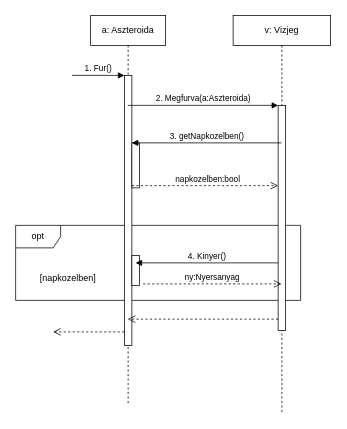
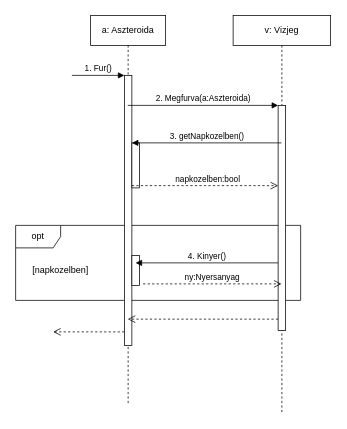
  <mxCell id="0" />
  <mxCell id="1" parent="0" />
  <mxCell id="2" value="opt" style="shape=umlFrame;whiteSpace=wrap;html=1;" parent="1" vertex="1"><mxGeometry x="20" y="300" width="380" height="100" as="geometry" /></mxCell>
  <mxCell id="3" value="a: Aszteroida" style="shape=umlLifeline;perimeter=lifelinePerimeter;whiteSpace=wrap;html=1;container=1;collapsible=0;recursiveResize=0;outlineConnect=0;" parent="1" vertex="1"><mxGeometry x="120" y="20" width="100" height="520" as="geometry" /></mxCell>
  <mxCell id="4" value="" style="html=1;points=[];perimeter=orthogonalPerimeter;" parent="3" vertex="1"><mxGeometry x="45" y="80" width="10" height="360" as="geometry" /></mxCell>
  <mxCell id="5" value="1. Fur()" style="html=1;verticalAlign=bottom;endArrow=block;entryX=0;entryY=0;" parent="3" target="4" edge="1"><mxGeometry relative="1" as="geometry"><mxPoint x="-25" y="80" as="sourcePoint" /></mxGeometry></mxCell>
  <mxCell id="6" value="" style="html=1;verticalAlign=bottom;endArrow=open;dashed=1;endSize=8;exitX=0;exitY=0.95;" parent="3" source="4" edge="1"><mxGeometry x="1" y="-64" relative="1" as="geometry"><mxPoint x="-50" y="422" as="targetPoint" /><mxPoint x="-20" y="3" as="offset" /></mxGeometry></mxCell>
  <mxCell id="7" value="" style="html=1;points=[];perimeter=orthogonalPerimeter;" parent="3" vertex="1"><mxGeometry x="55" y="320" width="10" height="40" as="geometry" /></mxCell>
  <mxCell id="8" value="v: Vizjeg" style="shape=umlLifeline;perimeter=lifelinePerimeter;whiteSpace=wrap;html=1;container=1;collapsible=0;recursiveResize=0;outlineConnect=0;" parent="1" vertex="1"><mxGeometry x="310" y="20" width="130" height="530" as="geometry" /></mxCell>
  <mxCell id="9" value="" style="html=1;points=[];perimeter=orthogonalPerimeter;" parent="8" vertex="1"><mxGeometry x="60" y="120" width="10" height="300" as="geometry" /></mxCell>
  <mxCell id="10" value="" style="html=1;verticalAlign=bottom;endArrow=open;dashed=1;endSize=8;exitX=0;exitY=0.95;" parent="1" source="9" target="3" edge="1"><mxGeometry relative="1" as="geometry"><mxPoint x="365" y="216" as="targetPoint" /></mxGeometry></mxCell>
  <mxCell id="11" value="2. Megfurva(a:Aszteroida)" style="html=1;verticalAlign=bottom;endArrow=block;entryX=0;entryY=0;" parent="1" source="3" target="9" edge="1"><mxGeometry relative="1" as="geometry"><mxPoint x="365" y="140" as="sourcePoint" /></mxGeometry></mxCell>
  <mxCell id="12" value="ny:Nyersanyag" style="html=1;verticalAlign=bottom;endArrow=open;dashed=1;endSize=8;" parent="1" edge="1"><mxGeometry relative="1" as="geometry"><mxPoint x="374.5" y="378" as="targetPoint" /><mxPoint x="190" y="378" as="sourcePoint" /></mxGeometry></mxCell>
- <mxCell id="13" value="[napkozelben]" style="text;html=1;strokeColor=none;fillColor=none;align=center;verticalAlign=middle;whiteSpace=wrap;rounded=0;" parent="1" vertex="1"><mxGeometry x="60" y="360" width="60" height="20" as="geometry" /></mxCell>
+ <mxCell id="13" value="[napkozelben]" style="text;html=1;strokeColor=none;fillColor=none;align=center;verticalAlign=middle;whiteSpace=wrap;rounded=0;" parent="1" vertex="1"><mxGeometry x="50" y="350" width="60" height="20" as="geometry" /></mxCell>
  <mxCell id="14" value="" style="html=1;points=[];perimeter=orthogonalPerimeter;" parent="1" vertex="1"><mxGeometry x="175" y="190" width="10" height="60" as="geometry" /></mxCell>
  <mxCell id="15" value="3. getNapkozelben()" style="html=1;verticalAlign=bottom;endArrow=block;entryX=0;entryY=0;" parent="1" source="8" target="14" edge="1"><mxGeometry relative="1" as="geometry"><mxPoint x="359.5" y="190" as="sourcePoint" /></mxGeometry></mxCell>
  <mxCell id="16" value="napkozelben:bool" style="html=1;verticalAlign=bottom;endArrow=open;dashed=1;endSize=8;exitX=0;exitY=0.95;" parent="1" source="14" target="9" edge="1"><mxGeometry x="0.03" relative="1" as="geometry"><mxPoint x="359.5" y="247" as="targetPoint" /><mxPoint x="1" as="offset" /></mxGeometry></mxCell>
  <mxCell id="17" value="4. Kinyer()" style="html=1;verticalAlign=bottom;endArrow=block;entryX=0.5;entryY=0.25;entryDx=0;entryDy=0;entryPerimeter=0;" parent="1" target="7" edge="1"><mxGeometry width="80" relative="1" as="geometry"><mxPoint x="370" y="350" as="sourcePoint" /><mxPoint x="350" y="340" as="targetPoint" /></mxGeometry></mxCell>
